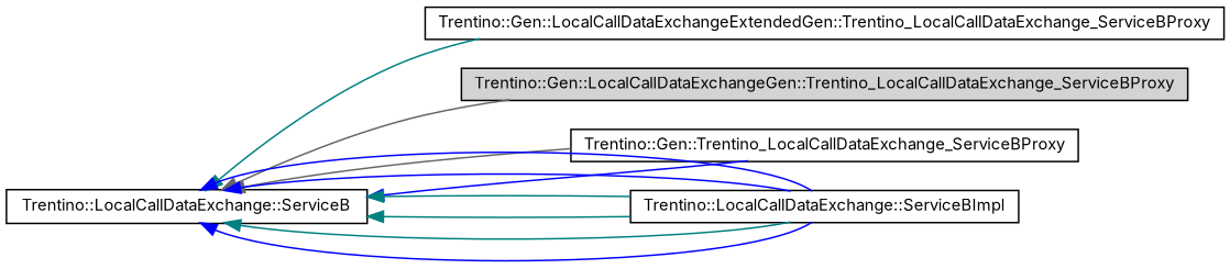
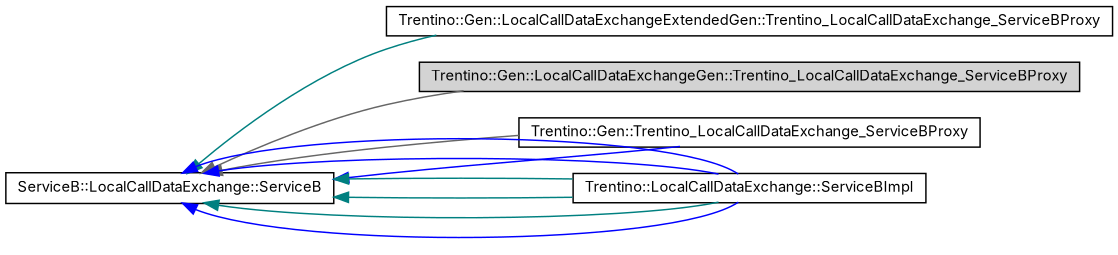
  digraph {
    rankdir=LR
    fontname=Inter
    node [color=black fillcolor=white fontname=Inter fontsize=10 shape=record style=filled]
    edge [color=teal dir=back fontname=Inter fontsize=10 labelfontname=Helvetica labelfontsize=10 style=solid]
-   n1 [fontcolor=black height=0.2 label="Trentino::LocalCallDataExchange::ServiceB" width=0.4]
+   n1 [fontcolor=black height=0.2 label="ServiceB::LocalCallDataExchange::ServiceB" width=0.4]
    n2 [height=0.2 label="Trentino::Gen::LocalCallDataExchangeExtendedGen::Trentino_LocalCallDataExchange_ServiceBProxy" width=0.4]
    n3 [fillcolor=lightgrey height=0.2 label="Trentino::Gen::LocalCallDataExchangeGen::Trentino_LocalCallDataExchange_ServiceBProxy" width=0.4]
    n4 [height=0.2 label="Trentino::Gen::Trentino_LocalCallDataExchange_ServiceBProxy" width=0.4]
    n5 [height=0.2 label="Trentino::LocalCallDataExchange::ServiceBImpl" width=0.4]
    n1 -> n2
    n1 -> n3 [color=gray40]
    n1 -> n4 [color=blue]
    n1 -> n4 [color=gray40]
    n1 -> n5 [color=blue]
    n1 -> n5
    n1 -> n5
    n1 -> n5
    n1 -> n5 [color=blue]
    n1 -> n5 [color=blue]
  }
